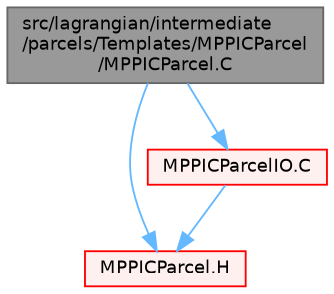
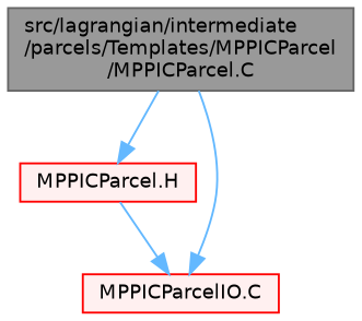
  digraph {
    node [color=red fillcolor="#FFF0F0" fontname=Helvetica fontsize=10 shape=box style=filled]
    edge [color=steelblue1 fontname=Helvetica fontsize=10 labelfontname=Helvetica labelfontsize=10 style=solid]
    n1 [color=gray40 fillcolor=grey60 fontcolor=black height=0.2 label="src/lagrangian/intermediate\l/parcels/Templates/MPPICParcel\l/MPPICParcel.C" width=0.4]
    n2 [height=0.2 label="MPPICParcel.H" width=0.4]
    n3 [height=0.2 label="MPPICParcelIO.C" width=0.4]
    n1 -> n2
    n1 -> n3
-   n3 -> n2
+   n2 -> n3
  }
